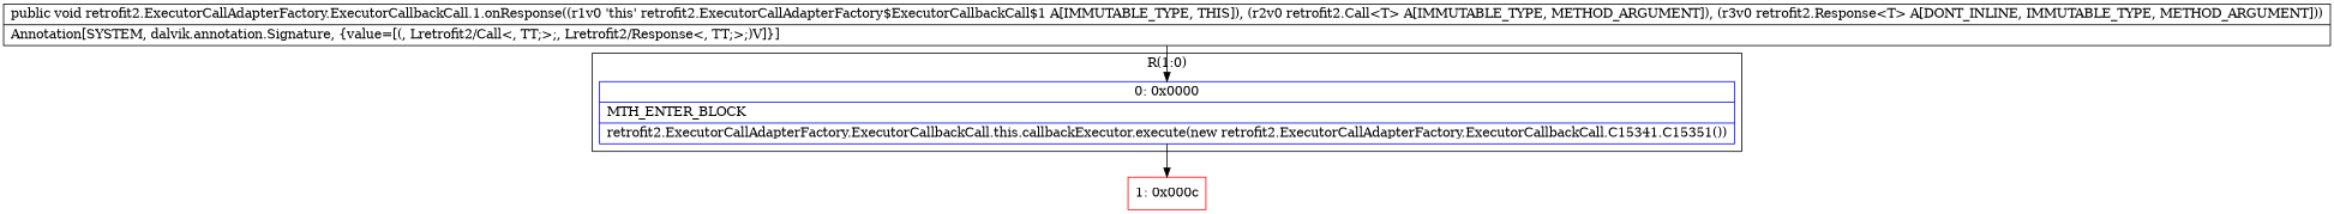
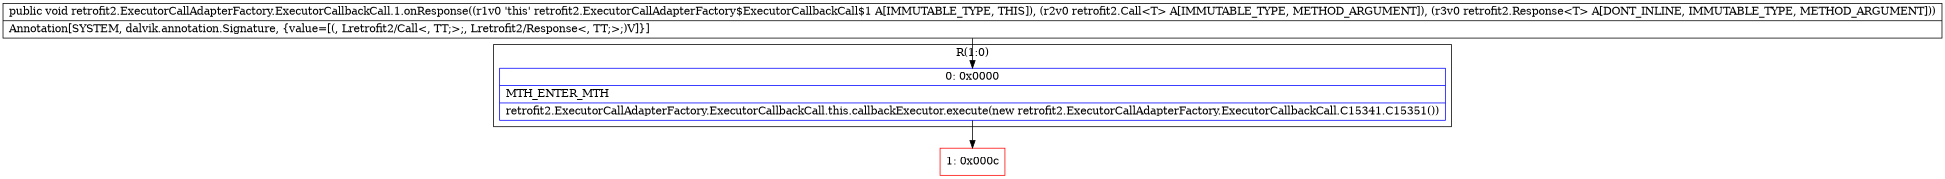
  digraph {
    node [shape=record]
-   n1 [color=blue label="{0\:\ 0x0000|MTH_ENTER_BLOCK\l|retrofit2.ExecutorCallAdapterFactory.ExecutorCallbackCall.this.callbackExecutor.execute(new retrofit2.ExecutorCallAdapterFactory.ExecutorCallbackCall.C15341.C15351())\l}"]
+   n1 [color=blue label="{0\:\ 0x0000|MTH_ENTER_MTH\l|retrofit2.ExecutorCallAdapterFactory.ExecutorCallbackCall.this.callbackExecutor.execute(new retrofit2.ExecutorCallAdapterFactory.ExecutorCallbackCall.C15341.C15351())\l}"]
    n2 [color=red label="{1\:\ 0x000c}"]
    n3 [label="{public void retrofit2.ExecutorCallAdapterFactory.ExecutorCallbackCall.1.onResponse((r1v0 'this' retrofit2.ExecutorCallAdapterFactory$ExecutorCallbackCall$1 A[IMMUTABLE_TYPE, THIS]), (r2v0 retrofit2.Call\<T\> A[IMMUTABLE_TYPE, METHOD_ARGUMENT]), (r3v0 retrofit2.Response\<T\> A[DONT_INLINE, IMMUTABLE_TYPE, METHOD_ARGUMENT]))  | Annotation[SYSTEM, dalvik.annotation.Signature, \{value=[(, Lretrofit2\/Call\<, TT;\>;, Lretrofit2\/Response\<, TT;\>;)V]\}]\l}"]
    subgraph cluster_1 {
      label="R(1:0)"
      n1
    }
    n1 -> n2
    n3 -> n1
  }
